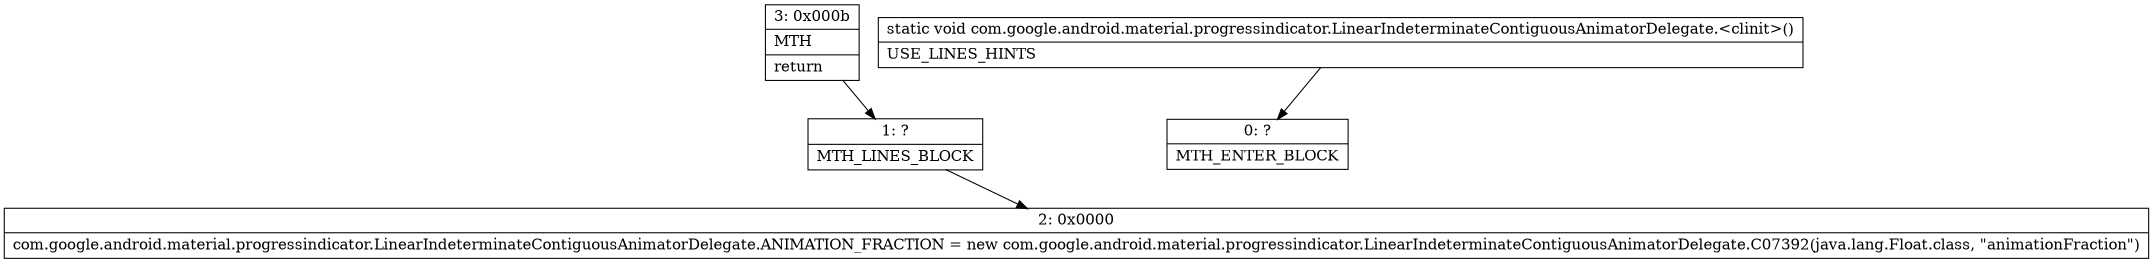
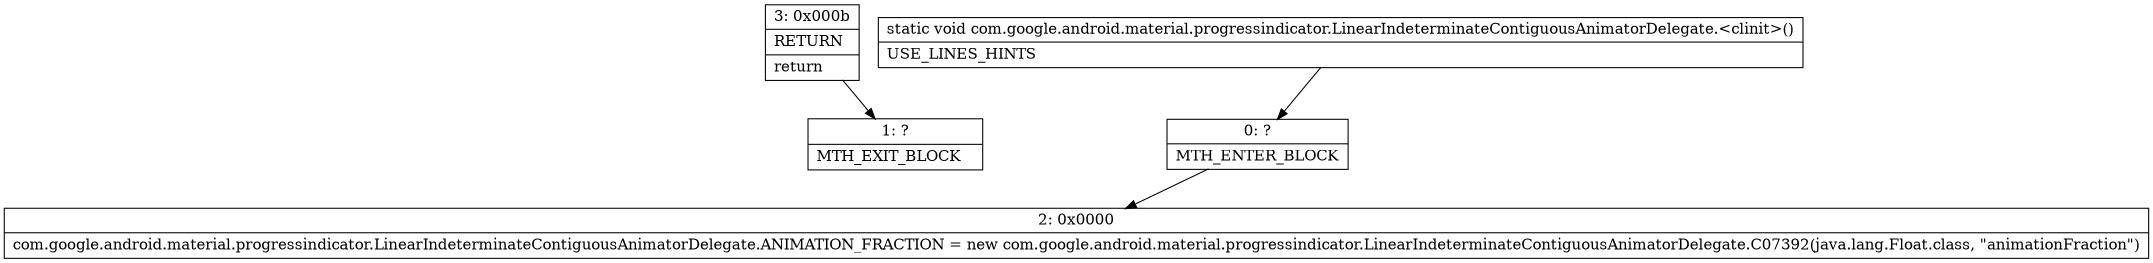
  digraph {
    node [shape=record]
    n1 [label="{0\:\ ?|MTH_ENTER_BLOCK\l}"]
    n2 [label="{2\:\ 0x0000|com.google.android.material.progressindicator.LinearIndeterminateContiguousAnimatorDelegate.ANIMATION_FRACTION = new com.google.android.material.progressindicator.LinearIndeterminateContiguousAnimatorDelegate.C07392(java.lang.Float.class, \"animationFraction\")\l}"]
-   n3 [label="{3\:\ 0x000b|MTH\l|return\l}"]
-   n4 [label="{1\:\ ?|MTH_LINES_BLOCK\l}"]
+   n3 [label="{3\:\ 0x000b|RETURN\l|return\l}"]
+   n4 [label="{1\:\ ?|MTH_EXIT_BLOCK\l}"]
    n5 [label="{static void com.google.android.material.progressindicator.LinearIndeterminateContiguousAnimatorDelegate.\<clinit\>()  | USE_LINES_HINTS\l}"]
-   n4 -> n2
+   n1 -> n2
    n3 -> n4
    n5 -> n1
  }
